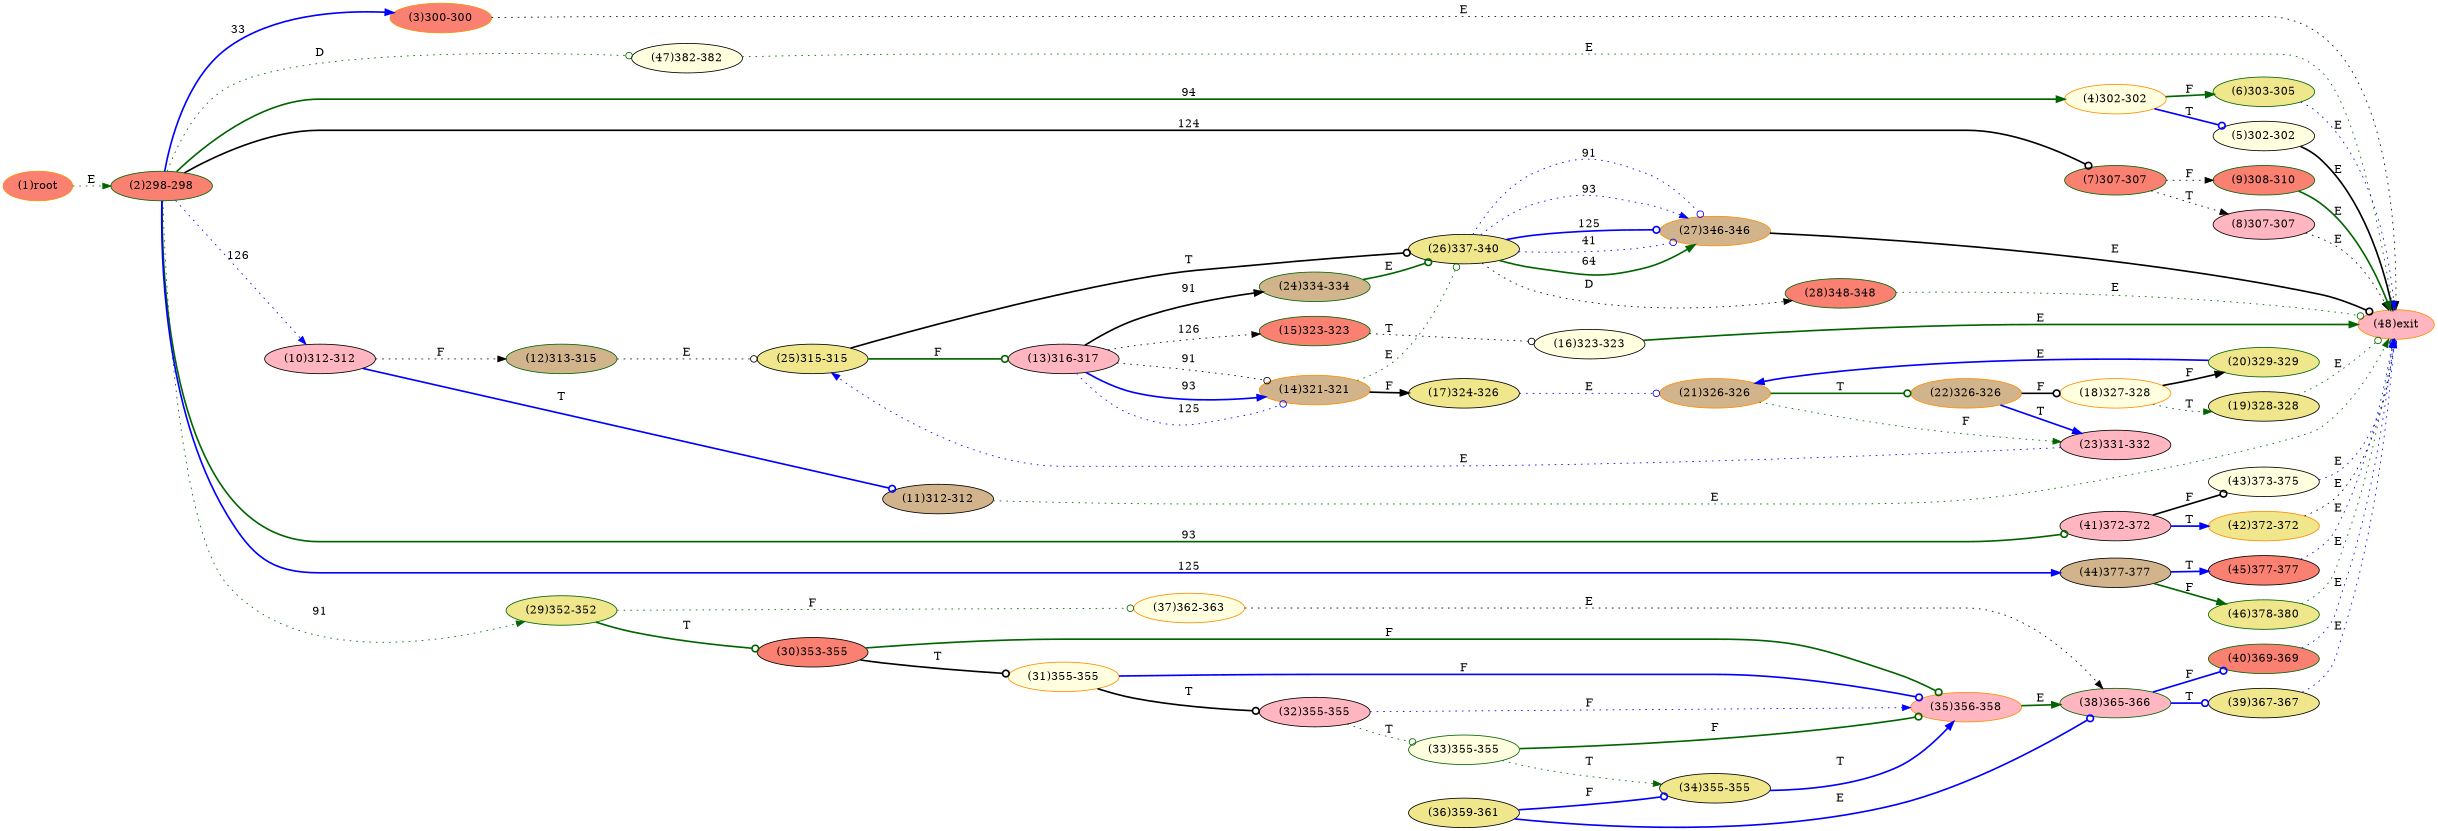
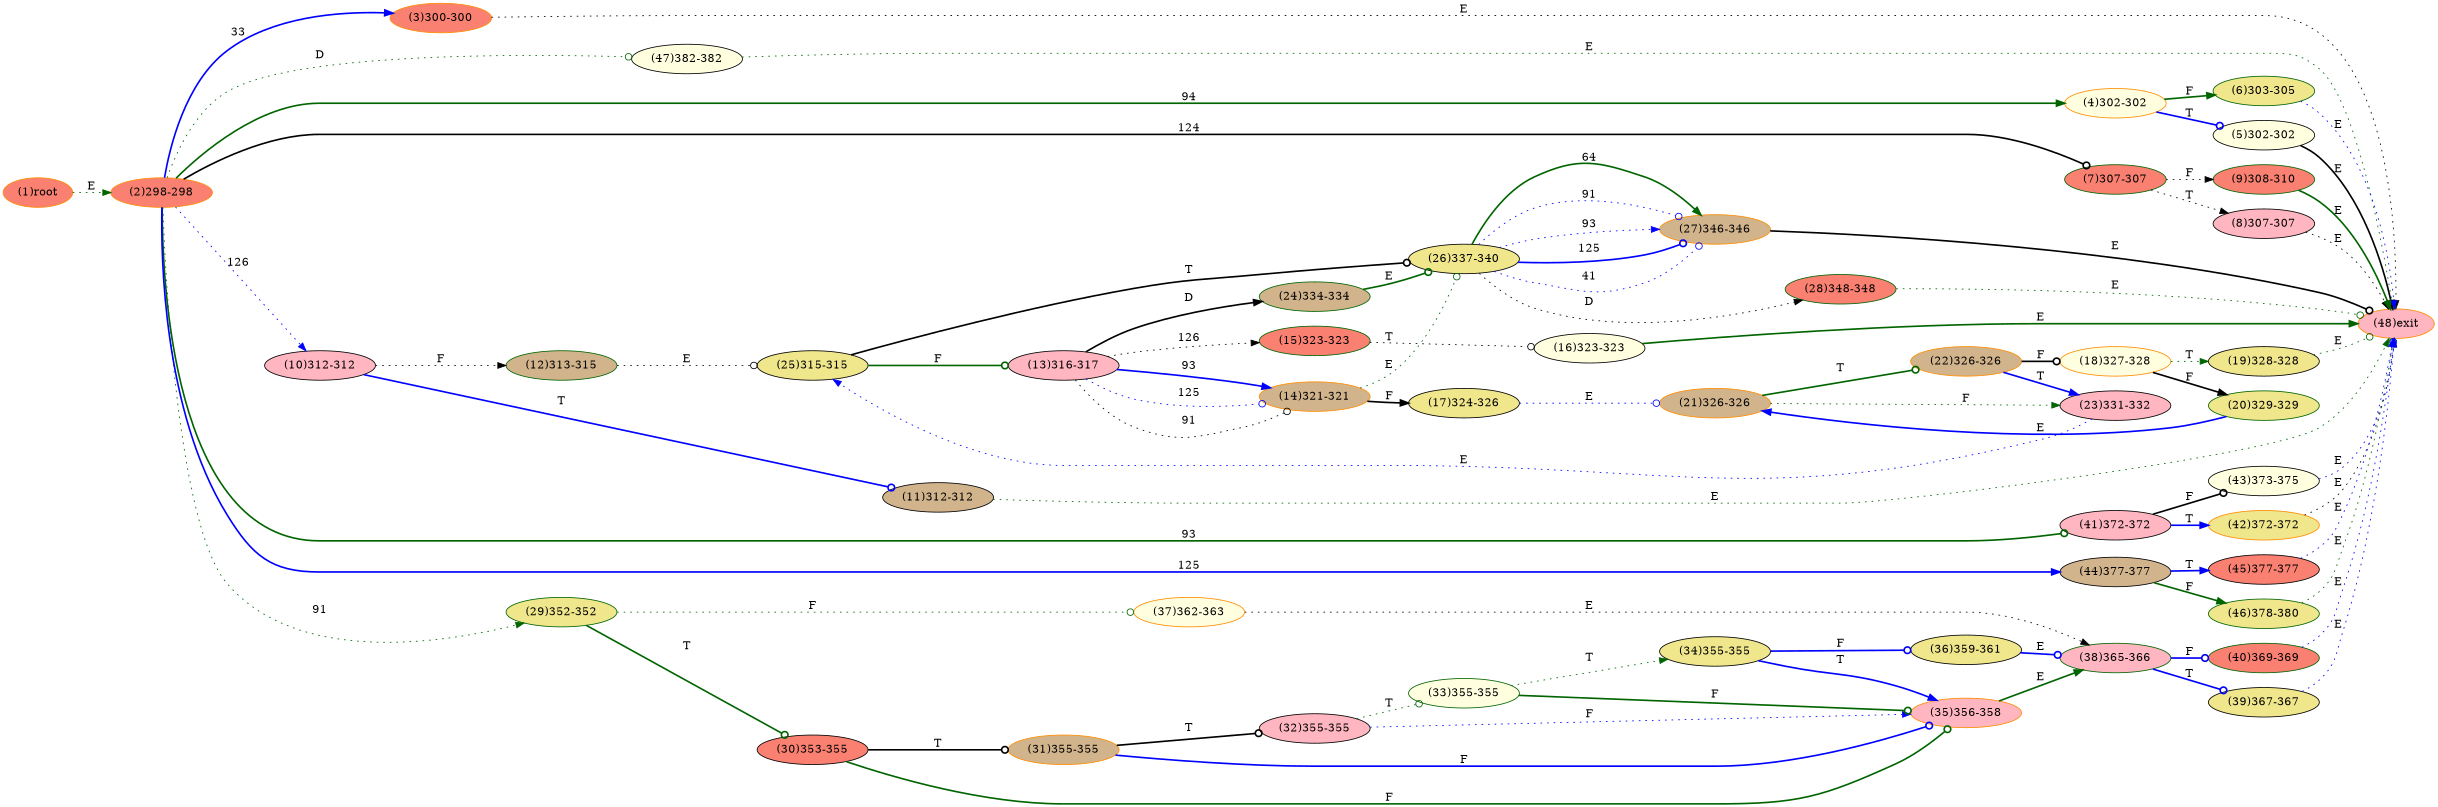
  digraph {
    rankdir=LR
    node [color=black fillcolor=khaki style=filled]
    edge [arrowhead=normal color=blue style=bold]
    n1 [color=darkorange fillcolor=salmon label="(1)root"]
-   n2 [color=darkgreen fillcolor=salmon label="(2)298-298"]
+   n2 [color=darkorange fillcolor=salmon label="(2)298-298"]
    n3 [color=darkorange fillcolor=salmon label="(3)300-300"]
    n4 [color=darkorange fillcolor=lightyellow label="(4)302-302"]
    n5 [color=darkgreen fillcolor=salmon label="(7)307-307"]
    n6 [fillcolor=lightpink label="(10)312-312"]
    n7 [color=darkgreen label="(29)352-352"]
    n8 [fillcolor=lightpink label="(41)372-372"]
    n9 [fillcolor=lightyellow label="(47)382-382"]
    n10 [fillcolor=tan label="(44)377-377"]
    n11 [color=darkorange fillcolor=lightpink label="(48)exit"]
    n12 [fillcolor=lightyellow label="(5)302-302"]
    n13 [color=darkgreen label="(6)303-305"]
    n14 [fillcolor=lightpink label="(8)307-307"]
    n15 [color=darkgreen fillcolor=salmon label="(9)308-310"]
    n16 [fillcolor=tan label="(11)312-312"]
    n17 [color=darkgreen fillcolor=tan label="(12)313-315"]
    n18 [fillcolor=salmon label="(30)353-355"]
    n19 [color=darkorange fillcolor=lightyellow label="(37)362-363"]
    n20 [color=darkorange label="(42)372-372"]
    n21 [fillcolor=lightyellow label="(43)373-375"]
    n22 [color=darkgreen label="(46)378-380"]
    n23 [fillcolor=salmon label="(45)377-377"]
    n24 [label="(25)315-315"]
    n25 [fillcolor=lightpink label="(13)316-317"]
    n26 [label="(26)337-340"]
    n27 [color=darkorange fillcolor=tan label="(14)321-321"]
    n28 [color=darkgreen fillcolor=salmon label="(15)323-323"]
    n29 [color=darkgreen fillcolor=tan label="(24)334-334"]
    n30 [label="(17)324-326"]
    n31 [fillcolor=lightyellow label="(16)323-323"]
    n32 [color=darkorange fillcolor=tan label="(27)346-346"]
    n33 [color=darkgreen fillcolor=salmon label="(28)348-348"]
    n34 [color=darkorange fillcolor=tan label="(21)326-326"]
    n35 [fillcolor=lightpink label="(23)331-332"]
    n36 [color=darkorange fillcolor=tan label="(22)326-326"]
    n37 [label="(19)328-328"]
    n38 [color=darkorange fillcolor=lightyellow label="(18)327-328"]
    n39 [color=darkgreen label="(20)329-329"]
-   n40 [color=darkorange fillcolor=lightyellow label="(31)355-355"]
+   n40 [color=darkorange fillcolor=tan label="(31)355-355"]
    n41 [color=darkorange fillcolor=lightpink label="(35)356-358"]
    n42 [color=darkgreen fillcolor=lightpink label="(38)365-366"]
    n43 [fillcolor=lightpink label="(32)355-355"]
    n44 [color=darkgreen fillcolor=lightyellow label="(33)355-355"]
    n45 [label="(34)355-355"]
    n46 [label="(36)359-361"]
    n47 [label="(39)367-367"]
    n48 [color=darkgreen fillcolor=salmon label="(40)369-369"]
    n1 -> n2 [color=darkgreen label=E style=dotted]
    n2 -> n3 [label=33]
    n2 -> n4 [color=darkgreen label=94]
    n2 -> n5 [arrowhead=odot color=black label=124]
    n2 -> n6 [label=126 style=dotted]
    n2 -> n7 [color=darkgreen label=91 style=dotted]
    n2 -> n8 [arrowhead=odot color=darkgreen label=93]
    n2 -> n9 [arrowhead=odot color=darkgreen label=D style=dotted]
    n2 -> n10 [label=125]
    n3 -> n11 [color=black label=E style=dotted]
    n4 -> n12 [arrowhead=odot label=T]
    n4 -> n13 [color=darkgreen label=F]
    n5 -> n14 [color=black label=T style=dotted]
    n5 -> n15 [color=black label=F style=dotted]
    n6 -> n16 [arrowhead=odot label=T]
    n6 -> n17 [color=black label=F style=dotted]
    n7 -> n18 [arrowhead=odot color=darkgreen label=T]
    n7 -> n19 [arrowhead=odot color=darkgreen label=F style=dotted]
    n8 -> n20 [label=T]
    n8 -> n21 [arrowhead=odot color=black label=F]
    n9 -> n11 [arrowhead=odot color=darkgreen label=E style=dotted]
    n10 -> n22 [color=darkgreen label=F]
    n10 -> n23 [label=T]
    n12 -> n11 [color=black label=E]
    n13 -> n11 [label=E style=dotted]
    n14 -> n11 [color=black label=E style=dotted]
    n15 -> n11 [color=darkgreen label=E]
    n16 -> n11 [color=darkgreen label=E style=dotted]
    n17 -> n24 [arrowhead=odot color=black label=E style=dotted]
    n18 -> n40 [arrowhead=odot color=black label=T]
    n18 -> n41 [arrowhead=odot color=darkgreen label=F]
    n19 -> n42 [color=black label=E style=dotted]
    n20 -> n11 [color=black label=E style=dotted]
    n21 -> n11 [label=E style=dotted]
    n22 -> n11 [arrowhead=odot color=darkgreen label=E style=dotted]
    n23 -> n11 [label=E style=dotted]
    n24 -> n25 [arrowhead=odot color=darkgreen label=F]
    n24 -> n26 [arrowhead=odot color=black label=T]
    n25 -> n27 [arrowhead=odot color=black label=91 style=dotted]
    n25 -> n27 [label=93]
    n25 -> n27 [arrowhead=odot label=125 style=dotted]
    n25 -> n28 [color=black label=126 style=dotted]
-   n25 -> n29 [color=black label=91]
+   n25 -> n29 [color=black label=D]
    n26 -> n32 [arrowhead=odot label=41 style=dotted]
    n26 -> n32 [color=darkgreen label=64]
    n26 -> n32 [arrowhead=odot label=91 style=dotted]
    n26 -> n32 [label=93 style=dotted]
    n26 -> n32 [arrowhead=odot label=125]
    n26 -> n33 [color=black label=D style=dotted]
    n27 -> n26 [arrowhead=odot color=darkgreen label=E style=dotted]
    n27 -> n30 [color=black label=F]
    n28 -> n31 [arrowhead=odot color=black label=T style=dotted]
    n29 -> n26 [arrowhead=odot color=darkgreen label=E]
    n30 -> n34 [arrowhead=odot label=E style=dotted]
    n31 -> n11 [color=darkgreen label=E]
    n32 -> n11 [arrowhead=odot color=black label=E]
    n33 -> n11 [arrowhead=odot color=darkgreen label=E style=dotted]
    n34 -> n35 [color=darkgreen label=F style=dotted]
    n34 -> n36 [arrowhead=odot color=darkgreen label=T]
    n35 -> n24 [label=E style=dotted]
    n36 -> n35 [label=T]
    n36 -> n38 [arrowhead=odot color=black label=F]
    n37 -> n11 [arrowhead=odot color=darkgreen label=E style=dotted]
    n38 -> n37 [color=darkgreen label=T style=dotted]
    n38 -> n39 [color=black label=F]
    n39 -> n34 [label=E]
    n40 -> n41 [arrowhead=odot label=F]
    n40 -> n43 [arrowhead=odot color=black label=T]
    n41 -> n42 [color=darkgreen label=E]
    n42 -> n47 [arrowhead=odot label=T]
    n42 -> n48 [arrowhead=odot label=F]
    n43 -> n41 [label=F style=dotted]
    n43 -> n44 [arrowhead=odot color=darkgreen label=T style=dotted]
    n44 -> n41 [arrowhead=odot color=darkgreen label=F]
    n44 -> n45 [color=darkgreen label=T style=dotted]
    n45 -> n41 [label=T]
-   n46 -> n45 [arrowhead=odot label=F]
+   n45 -> n46 [arrowhead=odot label=F]
    n46 -> n42 [arrowhead=odot label=E]
    n47 -> n11 [label=E style=dotted]
    n48 -> n11 [arrowhead=odot label=E style=dotted]
  }
